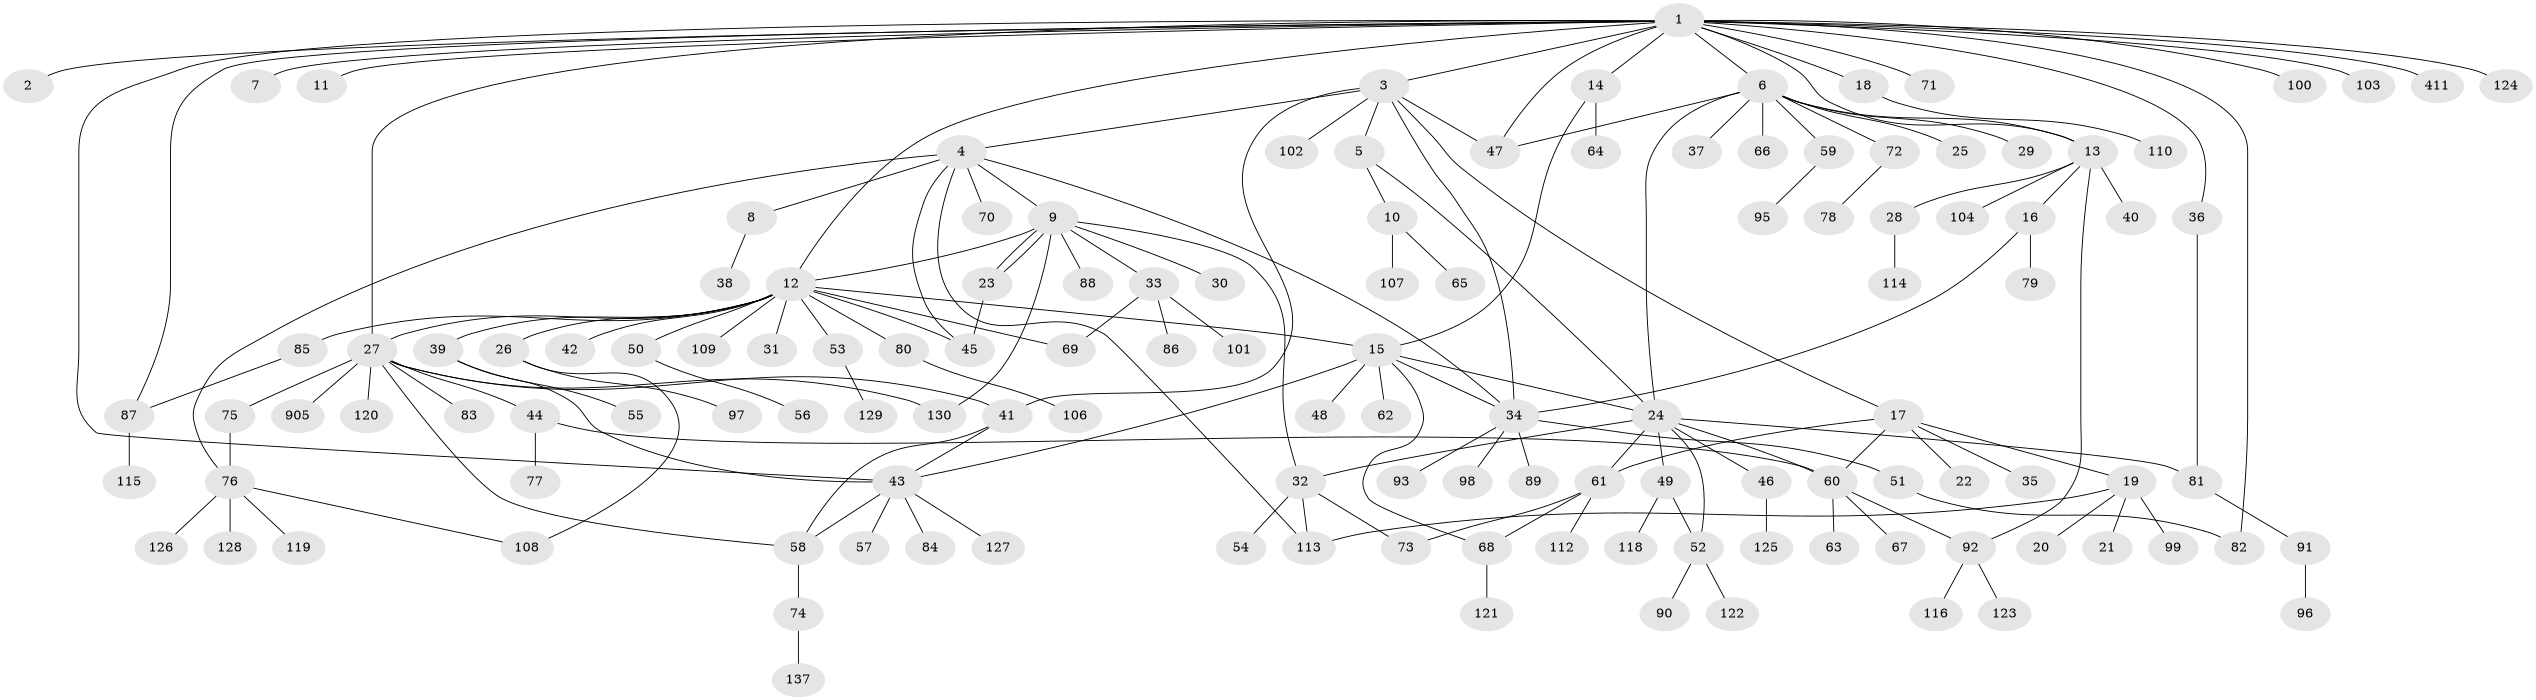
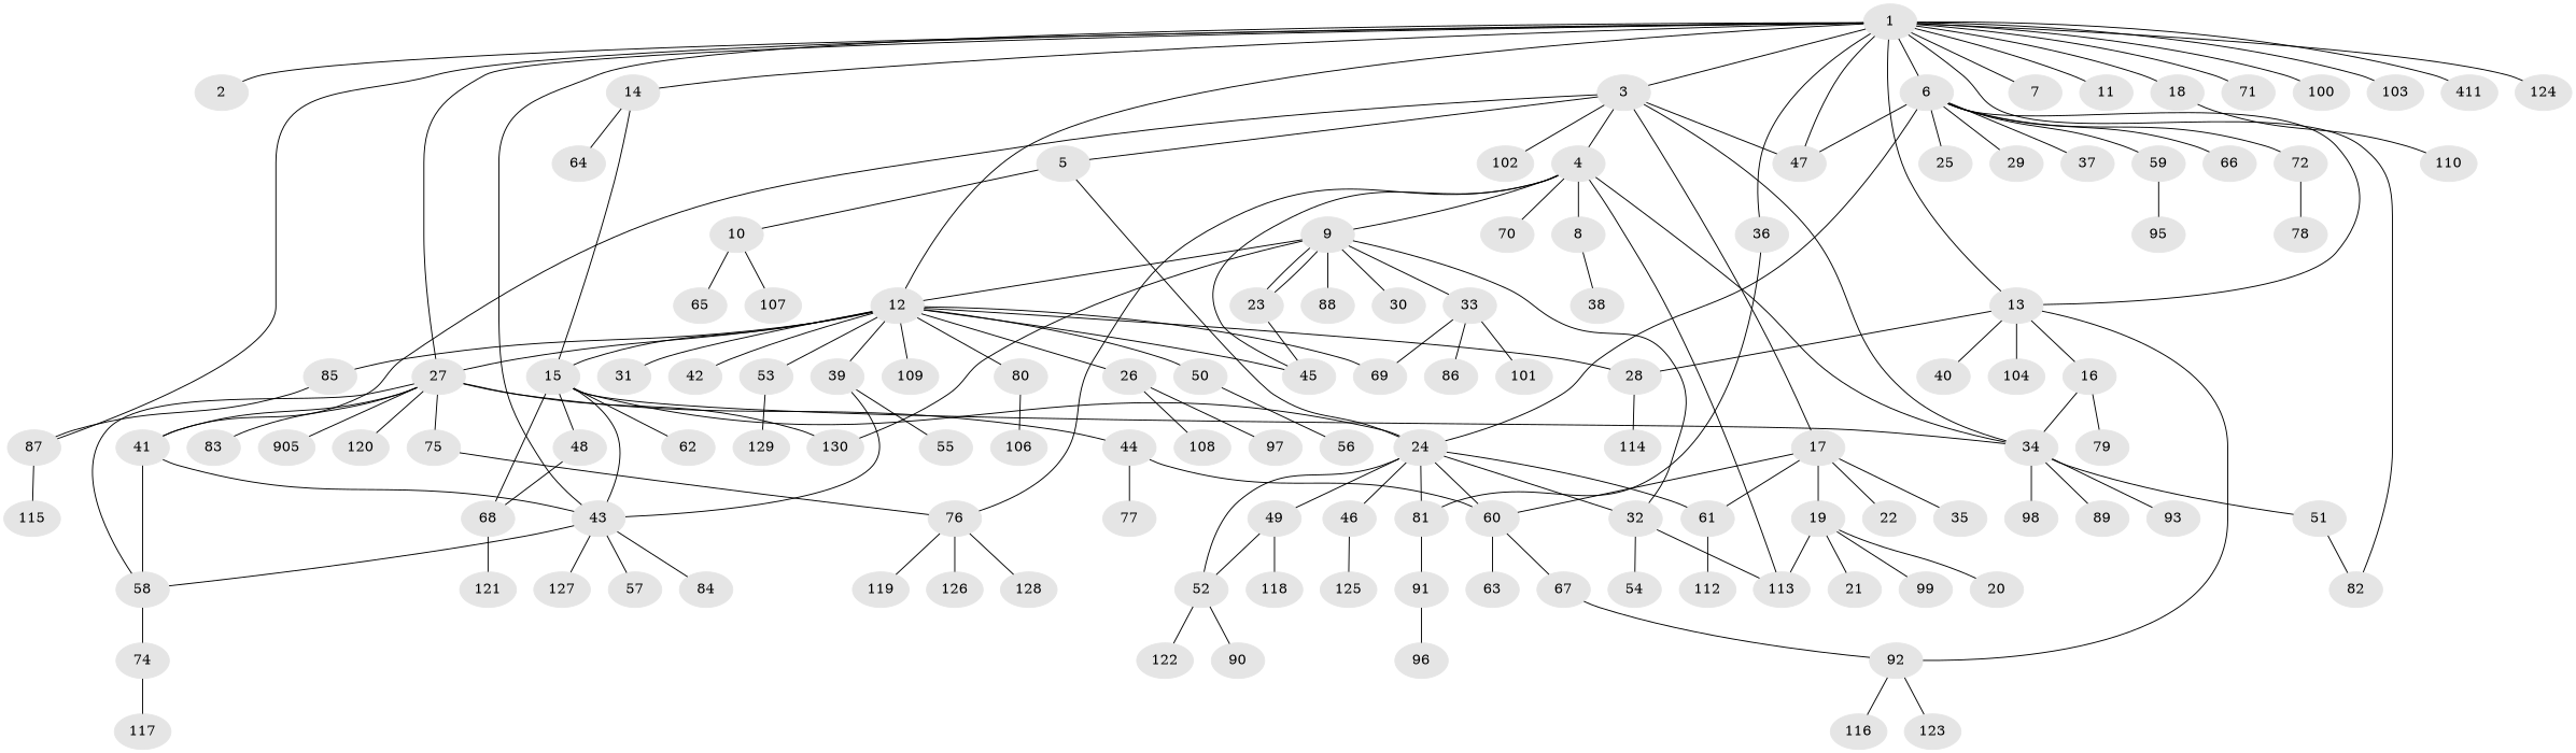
  graph {
    node [color=gray90 style=filled]
    1
    2
    3
    6
    7
    11
    12
    13
    14
    18
    27
    36
    43
    47
    71
    82
    87
    100
    103
    n20 [label=411]
    124
    4
    5
    17
    34
    41
    102
    24
    25
    29
    37
    59
    66
    72
    45
    15
    26
    28
    31
    39
    42
    50
    53
    69
    80
    85
    109
    16
    40
    92
    104
    64
    110
    130
    44
    58
    75
    83
    n59 [label=905]
    120
    81
    57
    84
    127
    115
    8
    9
    70
    76
    113
    10
    19
    22
    35
    60
    61
    51
    89
    93
    98
    38
    23
    30
    32
    33
    88
    108
    119
    126
    128
    65
    107
    46
    49
    52
    95
    78
    54
-   73
    86
    101
    48
    62
    68
    97
    114
    55
    56
    129
    106
    79
    116
    123
    121
    20
    21
    99
    63
    67
    112
    125
    118
    90
    122
    91
    77
    74
-   117 [label=137]
+   117
    96
    1 -- 2
    1 -- 3
    1 -- 6
    1 -- 7
    1 -- 11
    1 -- 12
    1 -- 13
    1 -- 14
    1 -- 18
    1 -- 27
    1 -- 36
    1 -- 43
    1 -- 47
    1 -- 71
    1 -- 82
    1 -- 87
    1 -- 100
    1 -- 103
    1 -- n20
    1 -- 124
    3 -- 47
    3 -- 4
    3 -- 5
    3 -- 17
    3 -- 34
    3 -- 41
    3 -- 102
    6 -- 13
    6 -- 47
    6 -- 24
    6 -- 25
    6 -- 29
    6 -- 37
    6 -- 59
    6 -- 66
    6 -- 72
    12 -- 27
    12 -- 45
    12 -- 15
    12 -- 26
+   12 -- 28
    12 -- 31
    12 -- 39
    12 -- 42
    12 -- 50
    12 -- 53
    12 -- 69
    12 -- 80
    12 -- 85
    12 -- 109
    13 -- 28
    13 -- 16
    13 -- 40
    13 -- 92
    13 -- 104
    14 -- 15
    14 -- 64
    18 -- 110
    27 -- 41
    27 -- 130
    27 -- 44
    27 -- 58
    27 -- 75
    27 -- 83
    27 -- n59
    27 -- 120
    36 -- 81
    43 -- 58
    43 -- 57
    43 -- 84
    43 -- 127
    87 -- 115
    4 -- 34
    4 -- 45
    4 -- 8
    4 -- 9
    4 -- 70
    4 -- 76
    4 -- 113
    5 -- 24
    5 -- 10
    17 -- 19
    17 -- 22
    17 -- 35
    17 -- 60
    17 -- 61
    34 -- 51
    34 -- 89
    34 -- 93
    34 -- 98
    41 -- 43
    41 -- 58
    24 -- 81
    24 -- 60
    24 -- 61
    24 -- 32
    24 -- 46
    24 -- 49
    24 -- 52
    59 -- 95
    72 -- 78
    15 -- 43
    15 -- 34
    15 -- 24
    15 -- 48
    15 -- 62
    15 -- 68
    26 -- 108
    26 -- 97
    28 -- 114
    39 -- 43
    39 -- 55
    50 -- 56
    53 -- 129
    80 -- 106
    85 -- 87
    16 -- 34
    16 -- 79
    92 -- 116
    92 -- 123
    44 -- 60
    44 -- 77
    58 -- 74
    75 -- 76
    81 -- 91
    8 -- 38
    9 -- 12
    9 -- 130
    9 -- 23
    9 -- 23
    9 -- 30
    9 -- 32
    9 -- 33
    9 -- 88
-   76 -- 108
    76 -- 119
    76 -- 126
    76 -- 128
    10 -- 65
    10 -- 107
    19 -- 113
    19 -- 20
    19 -- 21
    19 -- 99
    60 -- 63
    60 -- 67
-   61 -- 73
-   61 -- 68
+   48 -- 68
    61 -- 112
    51 -- 82
    23 -- 45
    32 -- 113
    32 -- 54
-   32 -- 73
    33 -- 69
    33 -- 86
    33 -- 101
    46 -- 125
    49 -- 52
    49 -- 118
    52 -- 90
    52 -- 122
    68 -- 121
-   60 -- 92
+   67 -- 92
    91 -- 96
    74 -- 117
  }
